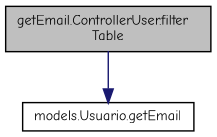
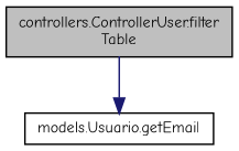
  digraph {
    rankdir=TB
    fontname="Comic Neue"
    node [color=black fontname="Comic Neue" fontsize=10 shape=record]
-   n1 [fillcolor=grey75 fontcolor=black height=0.2 label="getEmail.ControllerUser.filter\lTable" style=filled width=0.4]
+   n1 [fillcolor=grey75 fontcolor=black height=0.2 label="controllers.ControllerUser.filter\lTable" style=filled width=0.4]
    n2 [height=0.2 label="models.Usuario.getEmail" width=0.4]
    n1 -> n2 [color=midnightblue fontname="Comic Neue" fontsize=10 labelfontname=FreeSans labelfontsize=10 style=solid]
  }
